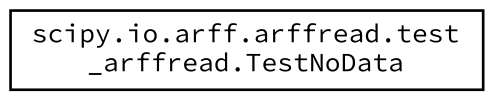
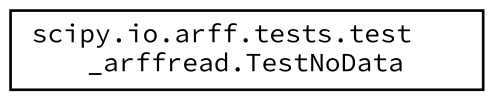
  digraph {
    rankdir=LR
    fontname="Source Code Pro"
-   n1 [color=black fillcolor=white fontname="Source Code Pro" fontsize=10 height=0.2 label="scipy.io.arff.arffread.test\l_arffread.TestNoData" shape=box style=filled width=0.4]
+   n1 [color=black fillcolor=white fontname="Source Code Pro" fontsize=10 height=0.2 label="scipy.io.arff.tests.test\l_arffread.TestNoData" shape=box style=filled width=0.4]
  }
